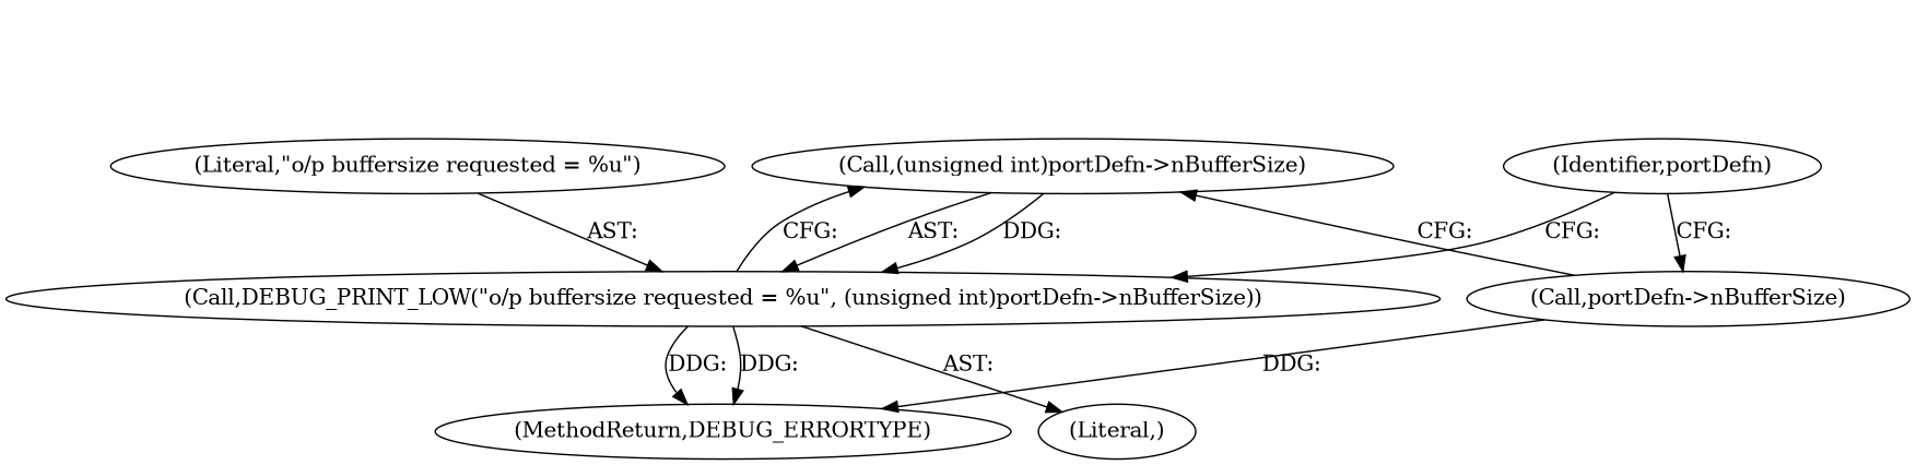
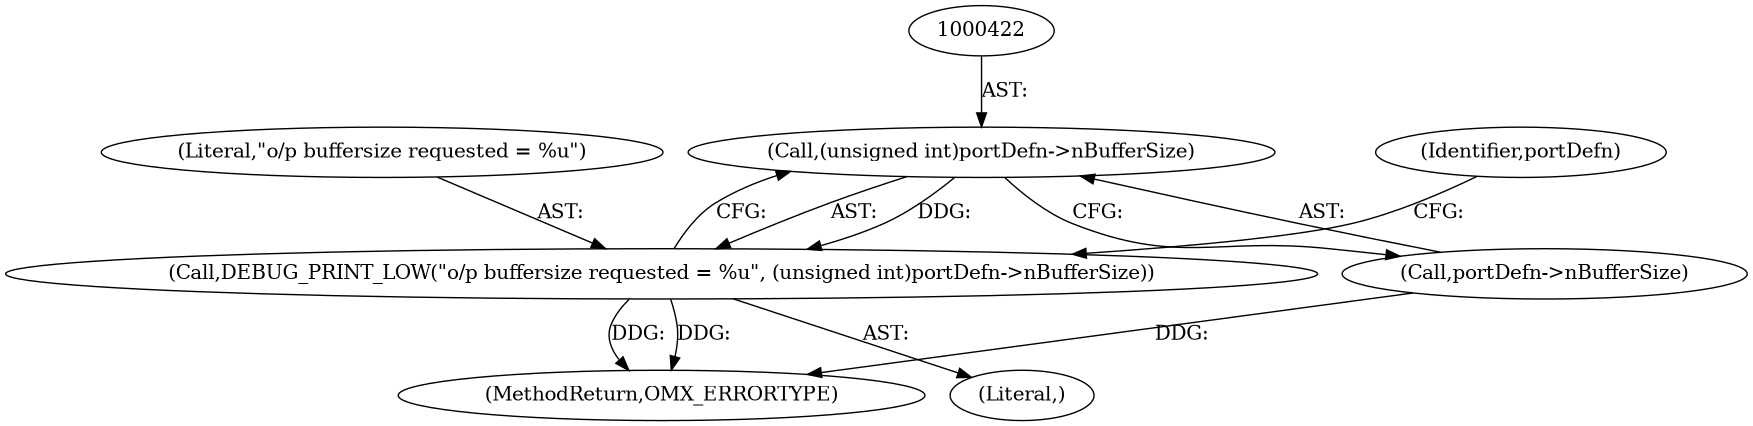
  digraph {
    n1 [label="(Call,(unsigned int)portDefn->nBufferSize)"]
    n2 [label="(Call,DEBUG_PRINT_LOW(\"o/p buffersize requested = %u\", (unsigned int)portDefn->nBufferSize))"]
    n3 [label="(Call,portDefn->nBufferSize)"]
-   n4 [label="(MethodReturn,DEBUG_ERRORTYPE)"]
+   n4 [label="(MethodReturn,OMX_ERRORTYPE)"]
    n5 [label="(Literal,)"]
    n6 [label="(Literal,\"o/p buffersize requested = %u\")"]
    n7 [label="(Identifier,portDefn)"]
+   1000422
    n1 -> n2 [label="AST: "]
    n1 -> n2 [label="DDG: "]
-   n7 -> n3 [label="CFG: "]
+   n1 -> n3 [label="CFG: "]
    n2 -> n1 [label="CFG: "]
    n2 -> n4 [label="DDG: "]
    n2 -> n4 [label="DDG: "]
    n2 -> n5 [label="AST: "]
-   n3 -> n1 [label="CFG: "]
+   n3 -> n1 [label="AST: "]
    n3 -> n4 [label="DDG: "]
    n6 -> n2 [label="AST: "]
    n7 -> n2 [label="CFG: "]
+   1000422 -> n1 [label="AST: "]
  }
